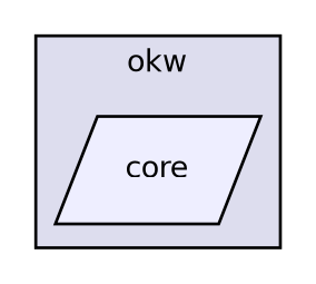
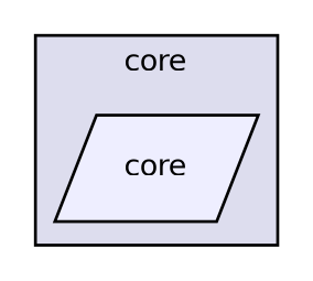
  digraph {
    compound=true
    n1 [fillcolor="#eeeeff" fontname=Helvetica fontsize=10 label=core pencolor=black shape=parallelogram style=filled]
    subgraph cluster_1 {
      bgcolor="#ddddee"
      fontname=Helvetica
      fontsize=10
-     label=okw
+     label=core
      pencolor=black
      n1
    }
  }
